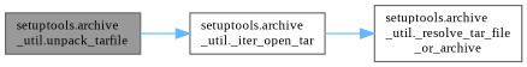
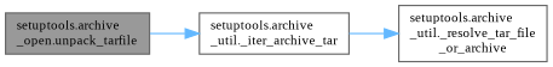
  digraph {
    fontname="Liberation Serif"
    rankdir=LR
    node [color=grey40 fillcolor=white fontname="Liberation Serif" fontsize=10 shape=box style=filled]
    edge [color=steelblue1 fontname="Liberation Serif" fontsize=10 labelfontname=Helvetica labelfontsize=10 style=solid]
-   n1 [color=gray40 fillcolor=grey60 fontcolor=black height=0.2 label="setuptools.archive\l_util.unpack_tarfile" width=0.4]
-   n2 [height=0.2 label="setuptools.archive\l_util._iter_open_tar" width=0.4]
+   n1 [color=gray40 fillcolor=grey60 fontcolor=black height=0.2 label="setuptools.archive\l_open.unpack_tarfile" width=0.4]
+   n2 [height=0.2 label="setuptools.archive\l_util._iter_archive_tar" width=0.4]
    n3 [height=0.2 label="setuptools.archive\l_util._resolve_tar_file\l_or_archive" width=0.4]
    n1 -> n2
    n2 -> n3
  }
